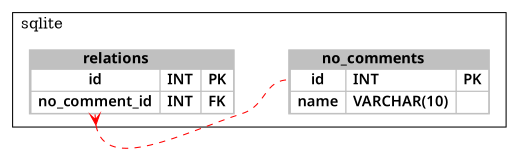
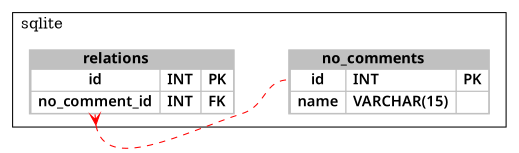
  digraph {
    bgcolor=white
    fontcolor=black
    labeljust=c
    labelloc=t
    rankdir=LR
    node [fontname="Yu Mincho Demibold" shape=none]
-   n1 [label=<<font color="black"><table border="1" cellspacing="0" cellpadding="0" color="gray" bgcolor="gray"><tr><td colspan="2"><b>no_comments</b></td></tr><tr><td bgcolor="white" cellpadding="2" port="id"> id </td><td bgcolor="white" cellpadding="2" align="left"> INT </td><td bgcolor="white" cellpadding="2" align="left"> PK </td></tr><tr><td bgcolor="white" cellpadding="2" port="name"> name </td><td bgcolor="white" cellpadding="2" align="left"> VARCHAR(10) </td><td bgcolor="white" cellpadding="2" align="left">  </td></tr></table></font>>]
+   n1 [label=<<font color="black"><table border="1" cellspacing="0" cellpadding="0" color="gray" bgcolor="gray"><tr><td colspan="2"><b>no_comments</b></td></tr><tr><td bgcolor="white" cellpadding="2" port="id"> id </td><td bgcolor="white" cellpadding="2" align="left"> INT </td><td bgcolor="white" cellpadding="2" align="left"> PK </td></tr><tr><td bgcolor="white" cellpadding="2" port="name"> name </td><td bgcolor="white" cellpadding="2" align="left"> VARCHAR(15) </td><td bgcolor="white" cellpadding="2" align="left">  </td></tr></table></font>>]
    n2 [label=<<font color="black"><table border="1" cellspacing="0" cellpadding="0" color="gray" bgcolor="gray"><tr><td colspan="2"><b>relations</b></td></tr><tr><td bgcolor="white" cellpadding="2" port="id"> id </td><td bgcolor="white" cellpadding="2" align="left"> INT </td><td bgcolor="white" cellpadding="2" align="left"> PK </td></tr><tr><td bgcolor="white" cellpadding="2" port="no_comment_id"> no_comment_id </td><td bgcolor="white" cellpadding="2" align="left"> INT </td><td bgcolor="white" cellpadding="2" align="left"> FK </td></tr></table></font>>]
    subgraph cluster_1 {
      color=black
      label=sqlite
      labeljust=l
      n1
      n2
    }
    n2 -> n1 [arrowtail=crow color=red dir=back headport=id tailport=no_comment_id style=dashed]
  }
